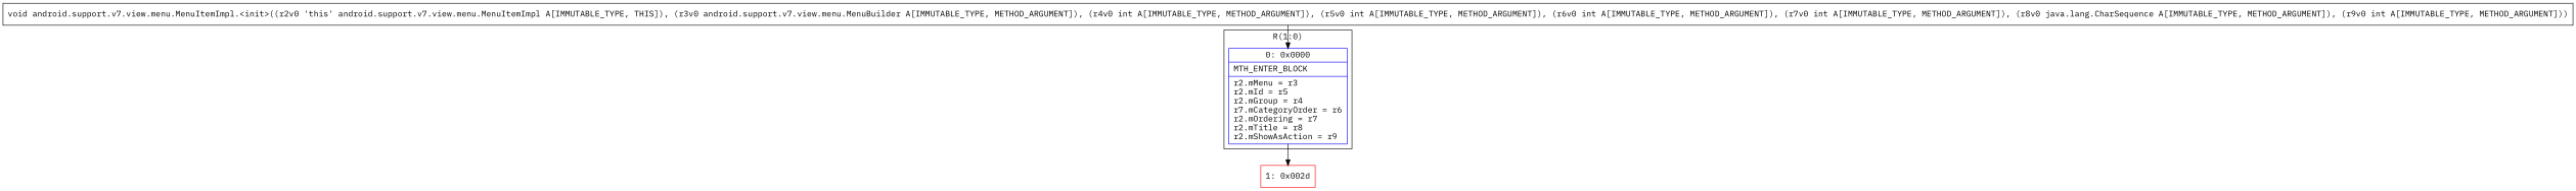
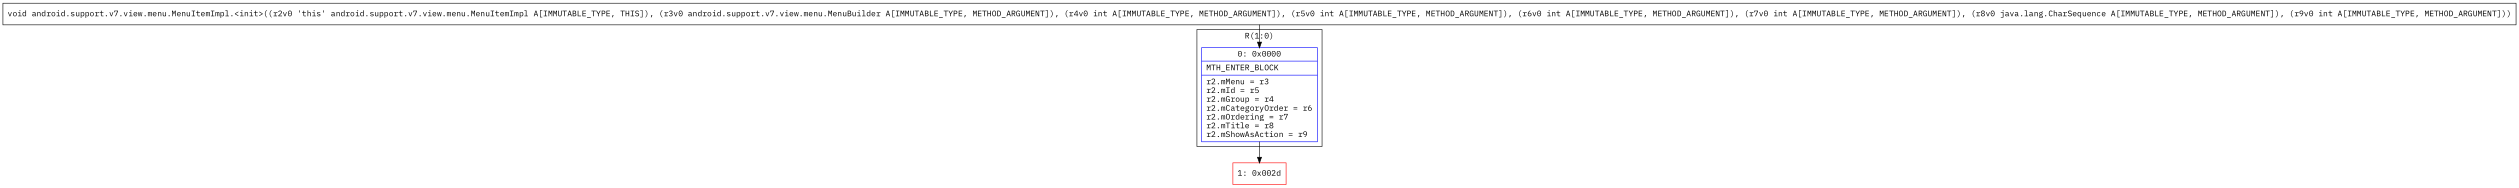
  digraph {
    fontname="IBM Plex Mono"
    node [shape=record fontname="IBM Plex Mono"]
    edge [fontname="IBM Plex Mono"]
-   n1 [color=blue label="{0\:\ 0x0000|MTH_ENTER_BLOCK\l|r2.mMenu = r3\lr2.mId = r5\lr2.mGroup = r4\lr7.mCategoryOrder = r6\lr2.mOrdering = r7\lr2.mTitle = r8\lr2.mShowAsAction = r9\l}"]
+   n1 [color=blue label="{0\:\ 0x0000|MTH_ENTER_BLOCK\l|r2.mMenu = r3\lr2.mId = r5\lr2.mGroup = r4\lr2.mCategoryOrder = r6\lr2.mOrdering = r7\lr2.mTitle = r8\lr2.mShowAsAction = r9\l}"]
    n2 [color=red label="{1\:\ 0x002d}"]
    n3 [label="{void android.support.v7.view.menu.MenuItemImpl.\<init\>((r2v0 'this' android.support.v7.view.menu.MenuItemImpl A[IMMUTABLE_TYPE, THIS]), (r3v0 android.support.v7.view.menu.MenuBuilder A[IMMUTABLE_TYPE, METHOD_ARGUMENT]), (r4v0 int A[IMMUTABLE_TYPE, METHOD_ARGUMENT]), (r5v0 int A[IMMUTABLE_TYPE, METHOD_ARGUMENT]), (r6v0 int A[IMMUTABLE_TYPE, METHOD_ARGUMENT]), (r7v0 int A[IMMUTABLE_TYPE, METHOD_ARGUMENT]), (r8v0 java.lang.CharSequence A[IMMUTABLE_TYPE, METHOD_ARGUMENT]), (r9v0 int A[IMMUTABLE_TYPE, METHOD_ARGUMENT])) }"]
    subgraph cluster_1 {
      label="R(1:0)"
      n1
    }
    n1 -> n2
    n3 -> n1
  }
